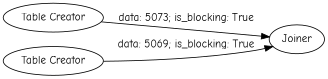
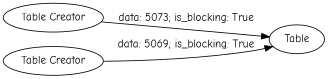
  digraph {
    rankdir=LR
    fontname="Comic Neue"
    node [fontname="Comic Neue"]
    edge [fontname="Comic Neue"]
    n1 [label="Table Creator"]
-   n2 [label=Joiner]
+   n2 [label=Table]
    n3 [label="Table Creator"]
    n1 -> n2 [label="data: 5073; is_blocking: True"]
    n3 -> n2 [label="data: 5069; is_blocking: True"]
  }
